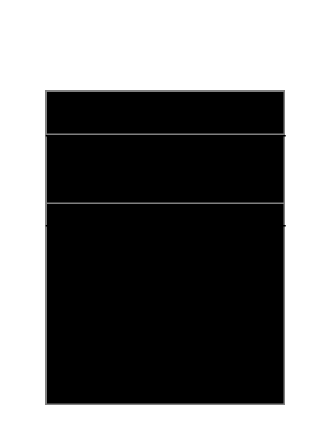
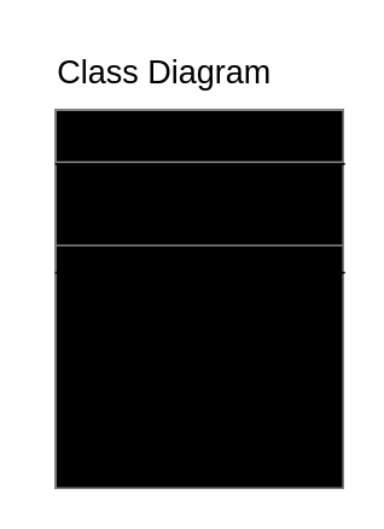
  <mxCell id="0" />
  <mxCell id="1" parent="0" />
- <mxCell id="2" value="&lt;table border=&quot;1&quot; width=&quot;100%&quot; height=&quot;100%&quot; cellpadding=&quot;4&quot; style=&quot;width:100%;height:100%;border-collapse:collapse;&quot;&gt;&lt;tbody&gt;&lt;tr&gt;&lt;th align=&quot;center&quot;&gt;Quiz&lt;/th&gt;&lt;/tr&gt;&lt;tr&gt;&lt;td&gt;-Answer:string&lt;br&gt;-Diagram:string&lt;br&gt;&lt;/td&gt;&lt;/tr&gt;&lt;tr&gt;&lt;td&gt;+ask_question()&lt;br&gt;+get_score()&lt;br&gt;+validate_question_one()&lt;br&gt;+validate_question_two()&lt;br&gt;+validate_question_three()&lt;br&gt;+validate_question_four()&lt;br&gt;+evaluate()&lt;/td&gt;&lt;/tr&gt;&lt;/tbody&gt;&lt;/table&gt;" style="text;html=1;whiteSpace=wrap;strokeColor=#FFFFFF;fillColor=#000000;overflow=fill;shadow=0;" vertex="1" parent="1"><mxGeometry x="30" y="60" width="160" height="210" as="geometry" /></mxCell>
+ <mxCell id="2" value="&lt;table border=&quot;1&quot; width=&quot;100%&quot; height=&quot;100%&quot; cellpadding=&quot;4&quot; style=&quot;width:100%;height:100%;border-collapse:collapse;&quot;&gt;&lt;tbody&gt;&lt;tr&gt;&lt;th align=&quot;center&quot;&gt;Quiz&lt;/th&gt;&lt;/tr&gt;&lt;tr&gt;&lt;td&gt;-Answer:string&lt;br&gt;-Score:string&lt;br&gt;&lt;/td&gt;&lt;/tr&gt;&lt;tr&gt;&lt;td&gt;+ask_question()&lt;br&gt;+get_score()&lt;br&gt;+validate_question_one()&lt;br&gt;+validate_question_two()&lt;br&gt;+validate_question_three()&lt;br&gt;+validate_question_four()&lt;br&gt;+evaluate()&lt;/td&gt;&lt;/tr&gt;&lt;/tbody&gt;&lt;/table&gt;" style="text;html=1;whiteSpace=wrap;strokeColor=#FFFFFF;fillColor=#000000;overflow=fill;shadow=0;" vertex="1" parent="1"><mxGeometry x="30" y="60" width="160" height="210" as="geometry" /></mxCell>
  <mxCell id="3" value="" style="endArrow=none;html=1;" edge="1" parent="1"><mxGeometry width="50" height="50" relative="1" as="geometry"><mxPoint x="30" y="90" as="sourcePoint" /><mxPoint x="190" y="90" as="targetPoint" /></mxGeometry></mxCell>
  <mxCell id="4" value="" style="endArrow=none;html=1;" edge="1" parent="1"><mxGeometry width="50" height="50" relative="1" as="geometry"><mxPoint x="30" y="150" as="sourcePoint" /><mxPoint x="190" y="150" as="targetPoint" /></mxGeometry></mxCell>
+ <mxCell id="5" value="Class Diagram&lt;br&gt;" style="text;html=1;align=center;verticalAlign=middle;resizable=0;points=[];autosize=1;strokeColor=none;fillColor=none;fontSize=18;" vertex="1" parent="1"><mxGeometry x="20" y="20" width="140" height="40" as="geometry" /></mxCell>
